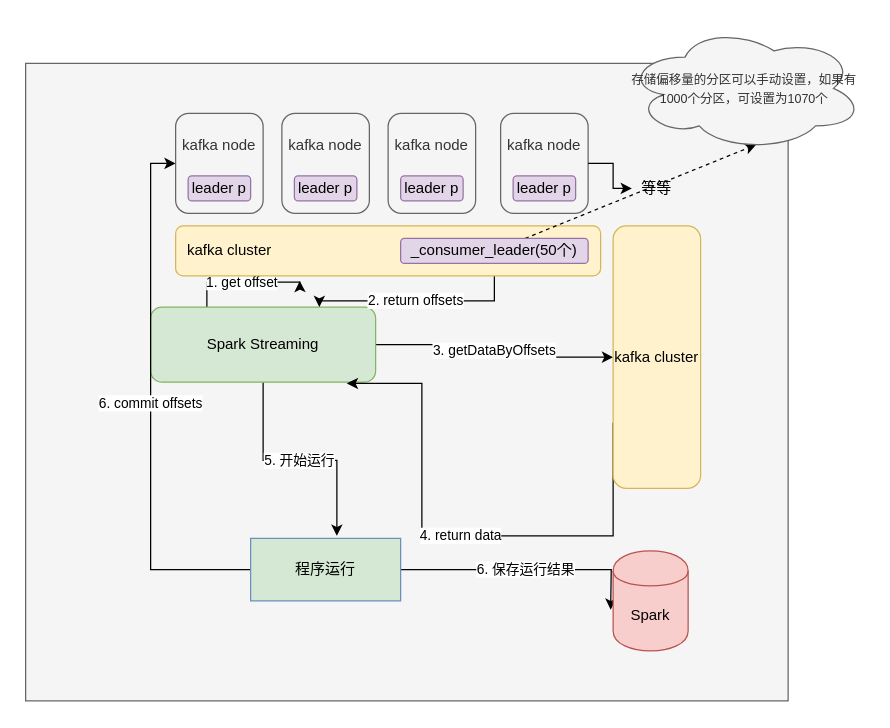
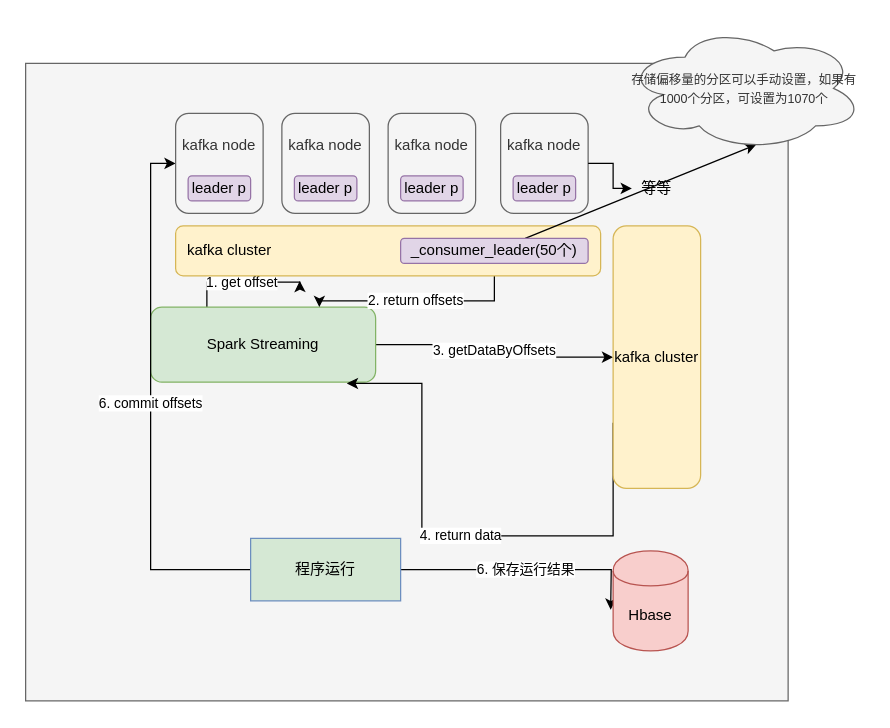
  <mxCell id="0" />
  <mxCell id="1" parent="0" />
  <mxCell id="2" value="" style="rounded=0;whiteSpace=wrap;html=1;fillColor=#f5f5f5;strokeColor=#666666;fontColor=#333333;" vertex="1" parent="1"><mxGeometry x="20" y="50" width="610" height="510" as="geometry" /></mxCell>
  <mxCell id="3" value="1. get offset" style="edgeStyle=orthogonalEdgeStyle;rounded=0;orthogonalLoop=1;jettySize=auto;html=1;exitX=0.25;exitY=0;exitDx=0;exitDy=0;entryX=0.292;entryY=1.1;entryDx=0;entryDy=0;entryPerimeter=0;" edge="1" parent="1" source="6" target="8"><mxGeometry relative="1" as="geometry" /></mxCell>
  <mxCell id="4" value="3. getDataByOffsets" style="edgeStyle=orthogonalEdgeStyle;rounded=0;orthogonalLoop=1;jettySize=auto;html=1;entryX=0;entryY=0.5;entryDx=0;entryDy=0;" edge="1" parent="1" source="6" target="10"><mxGeometry relative="1" as="geometry" /></mxCell>
- <mxCell id="5" value="5. 开始运行" style="edgeStyle=orthogonalEdgeStyle;rounded=0;orthogonalLoop=1;jettySize=auto;html=1;exitX=0.5;exitY=1;exitDx=0;exitDy=0;entryX=0.575;entryY=-0.04;entryDx=0;entryDy=0;entryPerimeter=0;" edge="1" parent="1" source="6" target="13"><mxGeometry relative="1" as="geometry" /></mxCell>
  <mxCell id="6" value="Spark Streaming" style="rounded=1;whiteSpace=wrap;html=1;fillColor=#d5e8d4;strokeColor=#82b366;" vertex="1" parent="1"><mxGeometry x="120" y="245" width="180" height="60" as="geometry" /></mxCell>
  <mxCell id="7" value="2. return offsets" style="edgeStyle=orthogonalEdgeStyle;rounded=0;orthogonalLoop=1;jettySize=auto;html=1;exitX=0.75;exitY=1;exitDx=0;exitDy=0;entryX=0.75;entryY=0;entryDx=0;entryDy=0;" edge="1" parent="1" source="8" target="6"><mxGeometry relative="1" as="geometry" /></mxCell>
  <mxCell id="8" value="kafka cluster &amp;nbsp; &amp;nbsp; &amp;nbsp; &amp;nbsp; &amp;nbsp; &amp;nbsp; &amp;nbsp; &amp;nbsp; &amp;nbsp; &amp;nbsp; &amp;nbsp; &amp;nbsp; &amp;nbsp; &amp;nbsp; &amp;nbsp; &amp;nbsp; &amp;nbsp; &amp;nbsp; &amp;nbsp; &amp;nbsp; &amp;nbsp; &amp;nbsp; &amp;nbsp; &amp;nbsp; &amp;nbsp; &amp;nbsp; &amp;nbsp; &amp;nbsp; &amp;nbsp; &amp;nbsp; &amp;nbsp; &amp;nbsp; &amp;nbsp; &amp;nbsp; &amp;nbsp; &amp;nbsp; &amp;nbsp; &amp;nbsp;" style="rounded=1;whiteSpace=wrap;html=1;fillColor=#fff2cc;strokeColor=#d6b656;" vertex="1" parent="1"><mxGeometry x="140" y="180" width="340" height="40" as="geometry" /></mxCell>
  <mxCell id="9" value="4. return data" style="edgeStyle=orthogonalEdgeStyle;rounded=0;orthogonalLoop=1;jettySize=auto;html=1;exitX=0;exitY=0.75;exitDx=0;exitDy=0;entryX=0.872;entryY=1.017;entryDx=0;entryDy=0;entryPerimeter=0;" edge="1" parent="1" source="10" target="6"><mxGeometry relative="1" as="geometry"><mxPoint x="370" y="428" as="targetPoint" /><Array as="points"><mxPoint x="337" y="428" /></Array></mxGeometry></mxCell>
  <mxCell id="10" value="kafka cluster" style="rounded=1;whiteSpace=wrap;html=1;fillColor=#fff2cc;strokeColor=#d6b656;" vertex="1" parent="1"><mxGeometry x="490" y="180" width="70" height="210" as="geometry" /></mxCell>
  <mxCell id="11" value="6. 保存运行结果" style="edgeStyle=orthogonalEdgeStyle;rounded=0;orthogonalLoop=1;jettySize=auto;html=1;entryX=-0.033;entryY=0.588;entryDx=0;entryDy=0;entryPerimeter=0;" edge="1" parent="1" source="13"><mxGeometry relative="1" as="geometry"><mxPoint x="488.02" y="487.04" as="targetPoint" /></mxGeometry></mxCell>
  <mxCell id="12" value="6. commit offsets" style="edgeStyle=orthogonalEdgeStyle;rounded=0;orthogonalLoop=1;jettySize=auto;html=1;entryX=0;entryY=0.5;entryDx=0;entryDy=0;" edge="1" parent="1" source="13" target="15"><mxGeometry relative="1" as="geometry"><Array as="points"><mxPoint x="120" y="455" /><mxPoint x="120" y="130" /></Array></mxGeometry></mxCell>
  <mxCell id="13" value="程序运行" style="rounded=0;whiteSpace=wrap;html=1;fillColor=#d5e8d4;strokeColor=#6c8ebf;" vertex="1" parent="1"><mxGeometry x="200" y="430" width="120" height="50" as="geometry" /></mxCell>
- <mxCell id="14" value="Spark" style="shape=cylinder;whiteSpace=wrap;html=1;boundedLbl=1;backgroundOutline=1;fillColor=#f8cecc;strokeColor=#b85450;" vertex="1" parent="1"><mxGeometry x="490" y="440" width="60" height="80" as="geometry" /></mxCell>
+ <mxCell id="14" value="Hbase" style="shape=cylinder;whiteSpace=wrap;html=1;boundedLbl=1;backgroundOutline=1;fillColor=#f8cecc;strokeColor=#b85450;" vertex="1" parent="1"><mxGeometry x="490" y="440" width="60" height="80" as="geometry" /></mxCell>
  <mxCell id="15" value="kafka node&lt;br&gt;&lt;br&gt;&lt;br&gt;" style="rounded=1;whiteSpace=wrap;html=1;fillColor=#f5f5f5;strokeColor=#666666;fontColor=#333333;" vertex="1" parent="1"><mxGeometry x="140" y="90" width="70" height="80" as="geometry" /></mxCell>
  <mxCell id="16" value="leader p" style="rounded=1;whiteSpace=wrap;html=1;fillColor=#e1d5e7;strokeColor=#9673a6;" vertex="1" parent="1"><mxGeometry x="150" y="140" width="50" height="20" as="geometry" /></mxCell>
  <mxCell id="17" value="kafka node&lt;br&gt;&lt;br&gt;&lt;br&gt;" style="rounded=1;whiteSpace=wrap;html=1;fillColor=#f5f5f5;strokeColor=#666666;fontColor=#333333;" vertex="1" parent="1"><mxGeometry x="225" y="90" width="70" height="80" as="geometry" /></mxCell>
  <mxCell id="18" value="leader p" style="rounded=1;whiteSpace=wrap;html=1;fillColor=#e1d5e7;strokeColor=#9673a6;" vertex="1" parent="1"><mxGeometry x="235" y="140" width="50" height="20" as="geometry" /></mxCell>
  <mxCell id="19" value="kafka node&lt;br&gt;&lt;br&gt;&lt;br&gt;" style="rounded=1;whiteSpace=wrap;html=1;fillColor=#f5f5f5;strokeColor=#666666;fontColor=#333333;" vertex="1" parent="1"><mxGeometry x="310" y="90" width="70" height="80" as="geometry" /></mxCell>
  <mxCell id="20" value="leader p" style="rounded=1;whiteSpace=wrap;html=1;fillColor=#e1d5e7;strokeColor=#9673a6;" vertex="1" parent="1"><mxGeometry x="320" y="140" width="50" height="20" as="geometry" /></mxCell>
  <mxCell id="21" value="kafka node&lt;br&gt;&lt;br&gt;&lt;br&gt;" style="rounded=1;whiteSpace=wrap;html=1;fillColor=#f5f5f5;strokeColor=#666666;fontColor=#333333;" vertex="1" parent="1"><mxGeometry x="400" y="90" width="70" height="80" as="geometry" /></mxCell>
  <mxCell id="22" value="leader p" style="rounded=1;whiteSpace=wrap;html=1;fillColor=#e1d5e7;strokeColor=#9673a6;" vertex="1" parent="1"><mxGeometry x="410" y="140" width="50" height="20" as="geometry" /></mxCell>
  <mxCell id="23" value="等等" style="text;html=1;strokeColor=none;fillColor=none;align=center;verticalAlign=middle;whiteSpace=wrap;rounded=0;" vertex="1" parent="1"><mxGeometry x="505" y="140" width="40" height="20" as="geometry" /></mxCell>
  <mxCell id="24" value="" style="edgeStyle=orthogonalEdgeStyle;rounded=0;orthogonalLoop=1;jettySize=auto;html=1;" edge="1" parent="1" source="21" target="23"><mxGeometry relative="1" as="geometry" /></mxCell>
- <mxCell id="25" style="rounded=0;orthogonalLoop=1;jettySize=auto;html=1;entryX=0.55;entryY=0.95;entryDx=0;entryDy=0;entryPerimeter=0;dashed=1;" edge="1" parent="1" source="26" target="27"><mxGeometry relative="1" as="geometry" /></mxCell>
+ <mxCell id="25" style="rounded=0;orthogonalLoop=1;jettySize=auto;html=1;entryX=0.55;entryY=0.95;entryDx=0;entryDy=0;entryPerimeter=0;" edge="1" parent="1" source="26" target="27"><mxGeometry relative="1" as="geometry" /></mxCell>
  <mxCell id="26" value="_consumer_leader(50个)" style="rounded=1;whiteSpace=wrap;html=1;fillColor=#e1d5e7;strokeColor=#9673a6;" vertex="1" parent="1"><mxGeometry x="320" y="190" width="150" height="20" as="geometry" /></mxCell>
  <mxCell id="27" value="&lt;font style=&quot;font-size: 10px&quot;&gt;存储偏移量的分区可以手动设置，如果有1000个分区，可设置为1070个&lt;/font&gt;" style="ellipse;shape=cloud;whiteSpace=wrap;html=1;fillColor=#f5f5f5;strokeColor=#666666;fontColor=#333333;" vertex="1" parent="1"><mxGeometry x="500" y="20" width="190" height="100" as="geometry" /></mxCell>
